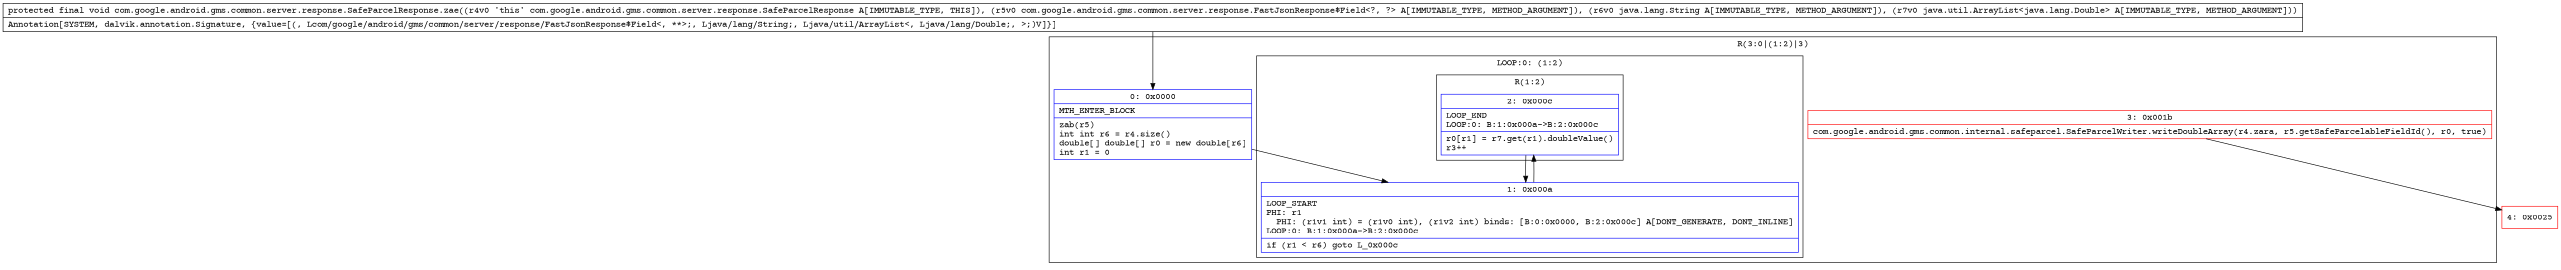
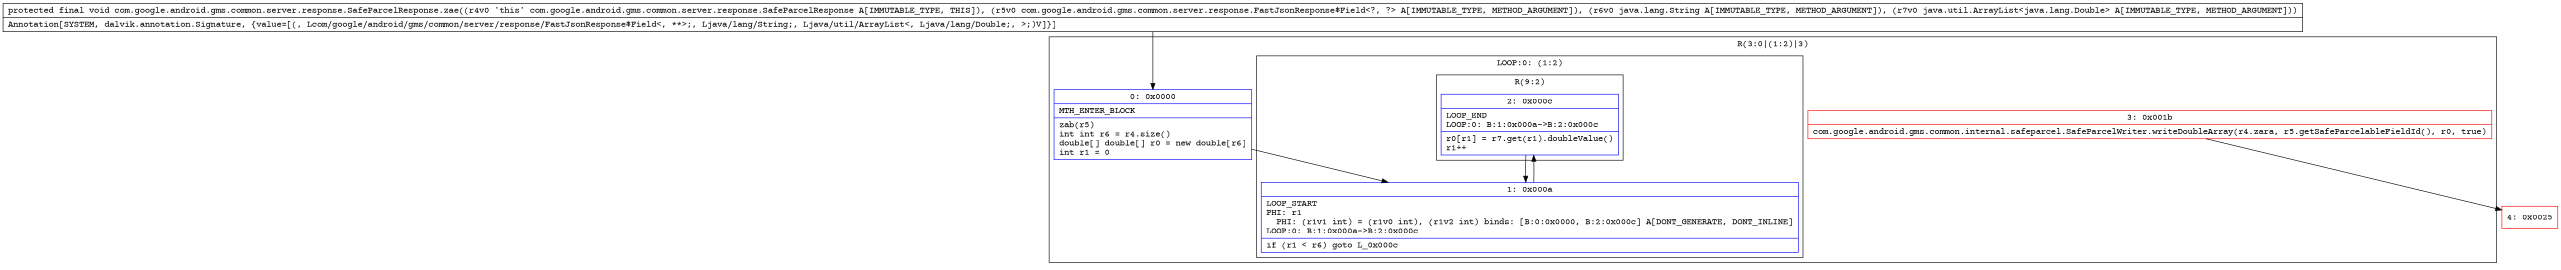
  digraph {
    fontname="Courier Prime"
    node [color=blue fontname="Courier Prime" shape=record]
    edge [fontname="Courier Prime"]
-   n1 [label="{2\:\ 0x000c|LOOP_END\lLOOP:0: B:1:0x000a\-\>B:2:0x000c\l|r0[r1] = r7.get(r1).doubleValue()\lr3++\l}"]
+   n1 [label="{2\:\ 0x000c|LOOP_END\lLOOP:0: B:1:0x000a\-\>B:2:0x000c\l|r0[r1] = r7.get(r1).doubleValue()\lr1++\l}"]
    n2 [label="{1\:\ 0x000a|LOOP_START\lPHI: r1 \l  PHI: (r1v1 int) = (r1v0 int), (r1v2 int) binds: [B:0:0x0000, B:2:0x000c] A[DONT_GENERATE, DONT_INLINE]\lLOOP:0: B:1:0x000a\-\>B:2:0x000c\l|if (r1 \< r6) goto L_0x000c\l}"]
    n3 [label="{0\:\ 0x0000|MTH_ENTER_BLOCK\l|zab(r5)\lint int r6 = r4.size()\ldouble[] double[] r0 = new double[r6]\lint r1 = 0\l}"]
    n4 [color=red label="{3\:\ 0x001b|com.google.android.gms.common.internal.safeparcel.SafeParcelWriter.writeDoubleArray(r4.zara, r5.getSafeParcelableFieldId(), r0, true)\l}"]
    n5 [color=red label="{4\:\ 0x0025}"]
    n6 [label="{protected final void com.google.android.gms.common.server.response.SafeParcelResponse.zae((r4v0 'this' com.google.android.gms.common.server.response.SafeParcelResponse A[IMMUTABLE_TYPE, THIS]), (r5v0 com.google.android.gms.common.server.response.FastJsonResponse$Field\<?, ?\> A[IMMUTABLE_TYPE, METHOD_ARGUMENT]), (r6v0 java.lang.String A[IMMUTABLE_TYPE, METHOD_ARGUMENT]), (r7v0 java.util.ArrayList\<java.lang.Double\> A[IMMUTABLE_TYPE, METHOD_ARGUMENT]))  | Annotation[SYSTEM, dalvik.annotation.Signature, \{value=[(, Lcom\/google\/android\/gms\/common\/server\/response\/FastJsonResponse$Field\<, **\>;, Ljava\/lang\/String;, Ljava\/util\/ArrayList\<, Ljava\/lang\/Double;, \>;)V]\}]\l}" color=""]
    subgraph cluster_1 {
      label="R(3:0|(1:2)|3)"
      n3
      n4
      subgraph cluster_2 {
        label="LOOP:0: (1:2)"
        n2
        subgraph cluster_3 {
-         label="R(1:2)"
+         label="R(9:2)"
          n1
        }
      }
    }
    n1 -> n2
    n2 -> n1
    n3 -> n2
    n4 -> n5
    n6 -> n3
  }
